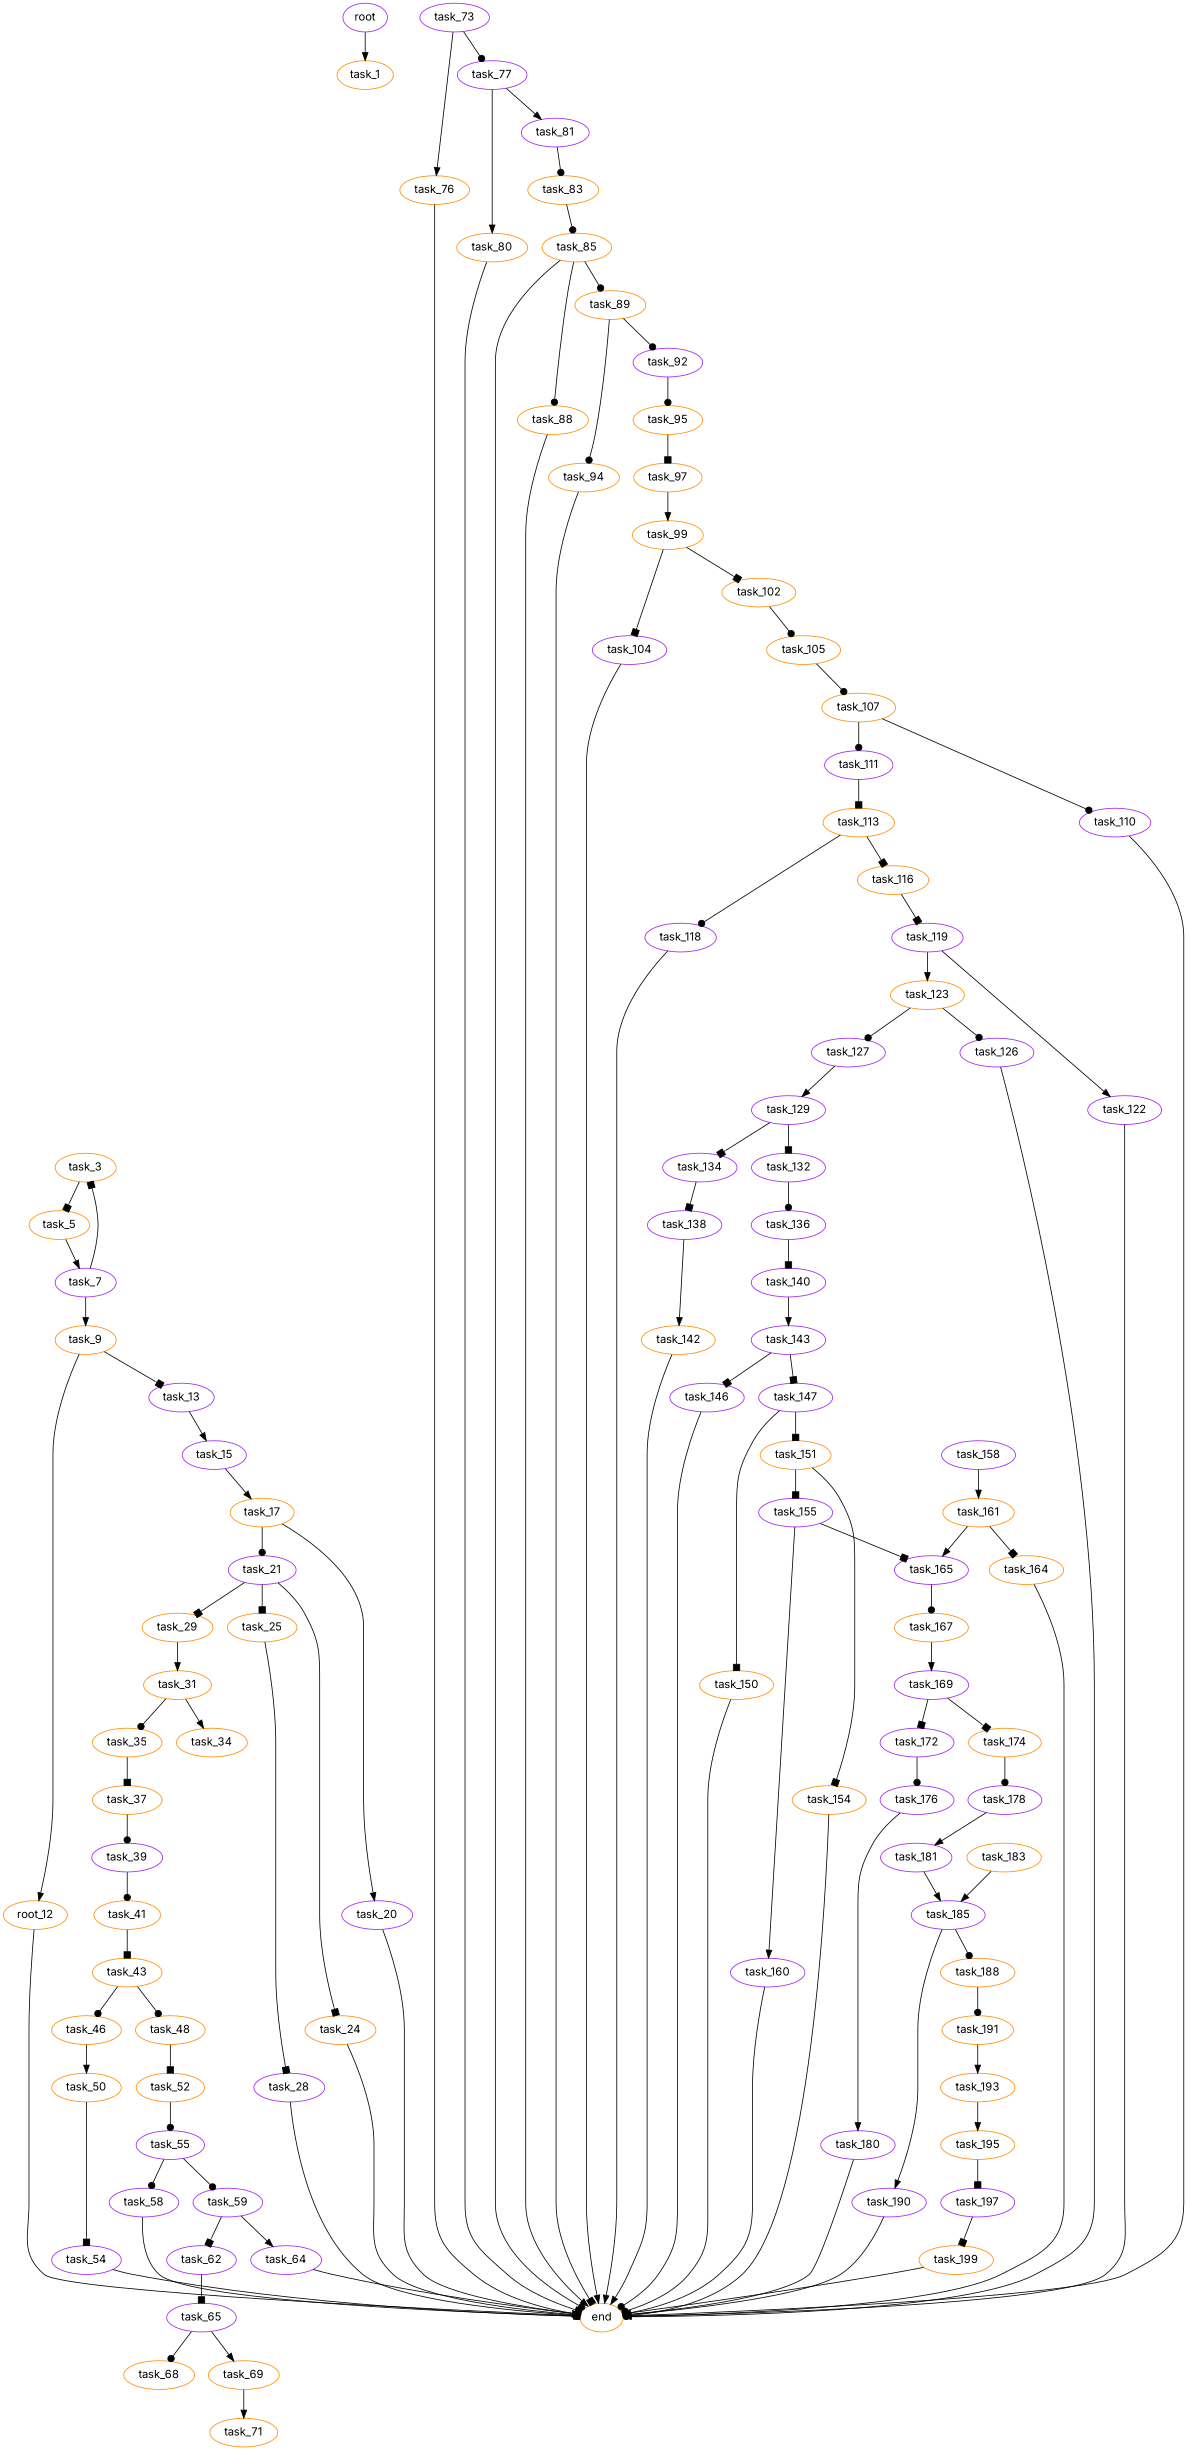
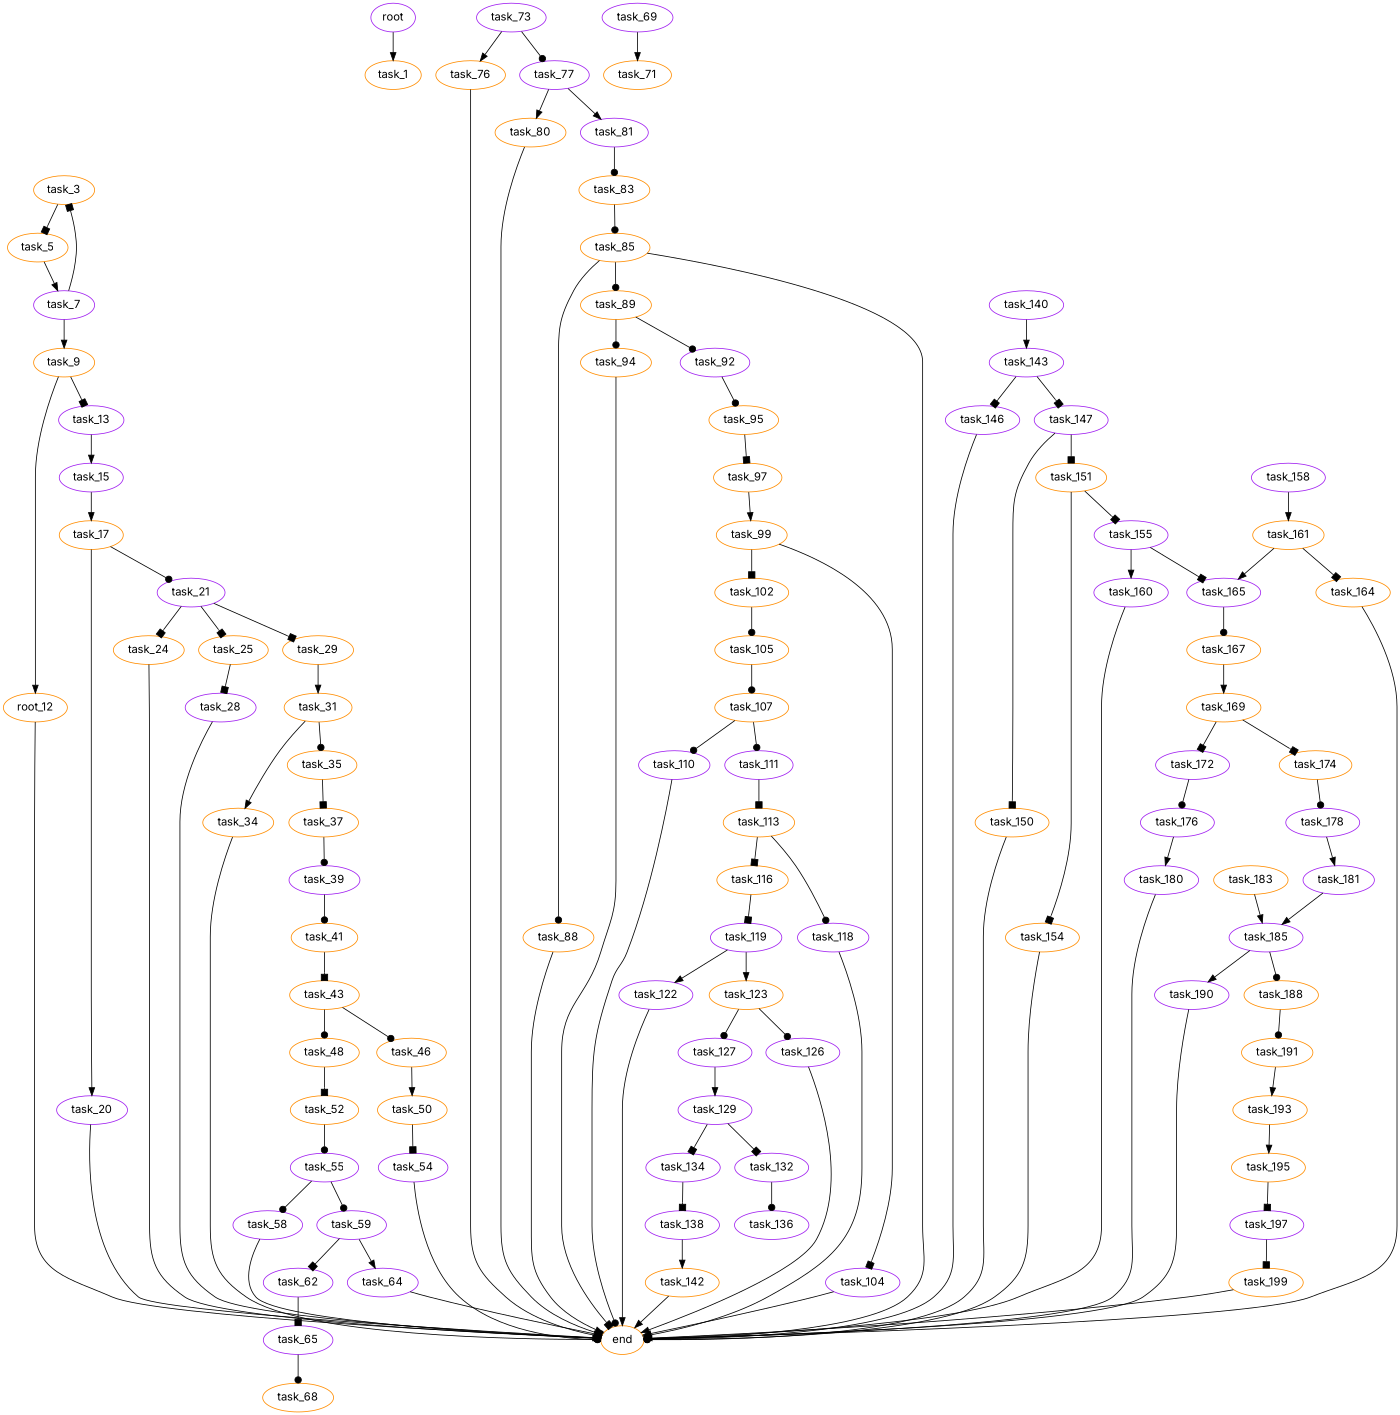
  digraph {
    fontname=Inter
    node [color=darkorange fontname=Inter]
    edge [arrowhead=dot fontname=Inter]
    root [color=purple]
    task_1
    task_3
    task_5
    task_7 [color=purple]
    task_9
    n7 [label=root_12]
    task_13 [color=purple]
    end
    task_15 [color=purple]
    task_17
    task_20 [color=purple]
    task_21 [color=purple]
    task_24
    task_25
    task_29
    task_28 [color=purple]
    task_31
    task_34
    task_35
    task_37
    task_39 [color=purple]
    task_41
    task_43
    task_46
    task_48
    task_50
    task_52
    task_54 [color=purple]
    task_55 [color=purple]
    task_58 [color=purple]
    task_59 [color=purple]
    task_62 [color=purple]
    task_64 [color=purple]
    task_65 [color=purple]
    task_68
-   task_69
+   task_69 [color=purple]
    task_71
    task_73 [color=purple]
    task_76
    task_77 [color=purple]
    task_80
    task_81 [color=purple]
    task_83
    task_85
    task_88
    task_89
    task_92 [color=purple]
    task_94
    task_95
    task_97
    task_99
    task_102
    task_104 [color=purple]
    task_105
    task_107
    task_110 [color=purple]
    task_111 [color=purple]
    task_113
    task_116
    task_118 [color=purple]
    task_119 [color=purple]
    task_122 [color=purple]
    task_123
    task_126 [color=purple]
    task_127 [color=purple]
    task_129 [color=purple]
    task_132 [color=purple]
    task_134 [color=purple]
    task_136 [color=purple]
    task_138 [color=purple]
    task_140 [color=purple]
    task_142
    task_143 [color=purple]
    task_146 [color=purple]
    task_147 [color=purple]
    task_150
    task_151
    task_154
    task_155 [color=purple]
    task_160 [color=purple]
    task_165 [color=purple]
    task_158 [color=purple]
    task_161
    task_164
    task_167
-   task_169 [color=purple]
+   task_169
    task_172 [color=purple]
    task_174
    task_176 [color=purple]
    task_178 [color=purple]
    task_180 [color=purple]
    task_181 [color=purple]
    task_185 [color=purple]
    task_183
    task_188
    task_190 [color=purple]
    task_191
    task_193
    task_195
    task_197 [color=purple]
    task_199
    root -> task_1 [arrowhead=normal]
    task_3 -> task_5 [arrowhead=box]
    task_5 -> task_7 [arrowhead=normal]
    task_7 -> task_3 [arrowhead=box]
    task_7 -> task_9 [arrowhead=normal]
    task_9 -> n7 [arrowhead=normal]
    task_9 -> task_13 [arrowhead=box]
    n7 -> end [arrowhead=box]
    task_13 -> task_15 [arrowhead=normal]
    task_15 -> task_17 [arrowhead=normal]
    task_17 -> task_20 [arrowhead=normal]
    task_17 -> task_21
    task_20 -> end [arrowhead=normal]
    task_21 -> task_24 [arrowhead=box]
    task_21 -> task_25 [arrowhead=box]
    task_21 -> task_29 [arrowhead=box]
    task_24 -> end [arrowhead=normal]
    task_25 -> task_28 [arrowhead=box]
    task_29 -> task_31 [arrowhead=normal]
    task_28 -> end
    task_31 -> task_34 [arrowhead=normal]
    task_31 -> task_35
+   task_34 -> end
    task_35 -> task_37 [arrowhead=box]
    task_37 -> task_39
    task_39 -> task_41
    task_41 -> task_43 [arrowhead=box]
    task_43 -> task_46
    task_43 -> task_48
    task_46 -> task_50 [arrowhead=normal]
    task_48 -> task_52 [arrowhead=box]
    task_50 -> task_54 [arrowhead=box]
    task_52 -> task_55
    task_54 -> end
    task_55 -> task_58
    task_55 -> task_59
    task_58 -> end [arrowhead=box]
    task_59 -> task_62 [arrowhead=box]
    task_59 -> task_64 [arrowhead=normal]
    task_62 -> task_65 [arrowhead=box]
    task_64 -> end [arrowhead=normal]
    task_65 -> task_68
-   task_65 -> task_69 [arrowhead=normal]
    task_69 -> task_71 [arrowhead=normal]
    task_73 -> task_76 [arrowhead=normal]
    task_73 -> task_77
    task_76 -> end
    task_77 -> task_80 [arrowhead=normal]
    task_77 -> task_81 [arrowhead=normal]
    task_80 -> end [arrowhead=box]
    task_81 -> task_83
    task_83 -> task_85
    task_85 -> end
    task_85 -> task_88
    task_85 -> task_89
    task_88 -> end [arrowhead=normal]
    task_89 -> task_92
    task_89 -> task_94
    task_92 -> task_95
    task_94 -> end [arrowhead=box]
    task_95 -> task_97 [arrowhead=box]
    task_97 -> task_99 [arrowhead=normal]
    task_99 -> task_102 [arrowhead=box]
    task_99 -> task_104 [arrowhead=box]
    task_102 -> task_105
    task_104 -> end [arrowhead=normal]
    task_105 -> task_107
    task_107 -> task_110
    task_107 -> task_111
    task_110 -> end
    task_111 -> task_113 [arrowhead=box]
    task_113 -> task_116 [arrowhead=box]
    task_113 -> task_118
    task_116 -> task_119 [arrowhead=box]
    task_118 -> end [arrowhead=normal]
    task_119 -> task_122 [arrowhead=normal]
    task_119 -> task_123 [arrowhead=normal]
    task_122 -> end [arrowhead=normal]
    task_123 -> task_126
    task_123 -> task_127
    task_126 -> end [arrowhead=normal]
    task_127 -> task_129 [arrowhead=normal]
    task_129 -> task_132 [arrowhead=box]
    task_129 -> task_134 [arrowhead=box]
    task_132 -> task_136
    task_134 -> task_138 [arrowhead=box]
-   task_136 -> task_140 [arrowhead=box]
    task_138 -> task_142 [arrowhead=normal]
    task_140 -> task_143 [arrowhead=normal]
    task_142 -> end [arrowhead=normal]
    task_143 -> task_146 [arrowhead=box]
    task_143 -> task_147 [arrowhead=box]
    task_146 -> end
    task_147 -> task_150 [arrowhead=box]
    task_147 -> task_151 [arrowhead=box]
    task_150 -> end
    task_151 -> task_154 [arrowhead=box]
    task_151 -> task_155 [arrowhead=box]
    task_154 -> end
    task_155 -> task_160 [arrowhead=normal]
    task_155 -> task_165 [arrowhead=box]
    task_160 -> end
    task_165 -> task_167
    task_158 -> task_161 [arrowhead=normal]
    task_161 -> task_165 [arrowhead=normal]
    task_161 -> task_164 [arrowhead=box]
    task_164 -> end
    task_167 -> task_169 [arrowhead=normal]
    task_169 -> task_172 [arrowhead=box]
    task_169 -> task_174 [arrowhead=box]
    task_172 -> task_176
    task_174 -> task_178
    task_176 -> task_180 [arrowhead=normal]
    task_178 -> task_181 [arrowhead=normal]
    task_180 -> end
    task_181 -> task_185 [arrowhead=normal]
    task_185 -> task_188
    task_185 -> task_190 [arrowhead=normal]
    task_183 -> task_185 [arrowhead=normal]
    task_188 -> task_191
    task_190 -> end
    task_191 -> task_193 [arrowhead=normal]
    task_193 -> task_195 [arrowhead=normal]
    task_195 -> task_197 [arrowhead=box]
    task_197 -> task_199 [arrowhead=box]
    task_199 -> end [arrowhead=normal]
  }
